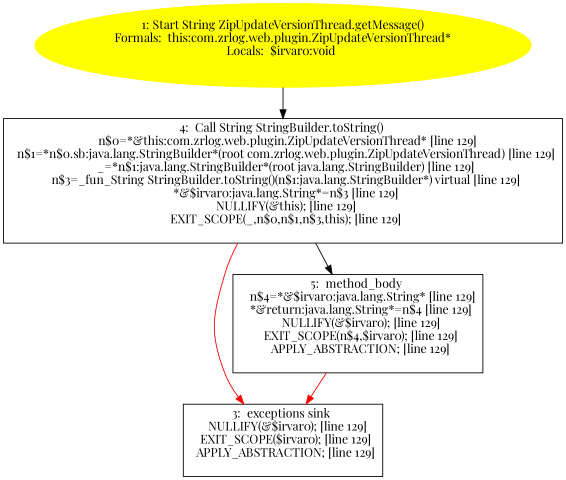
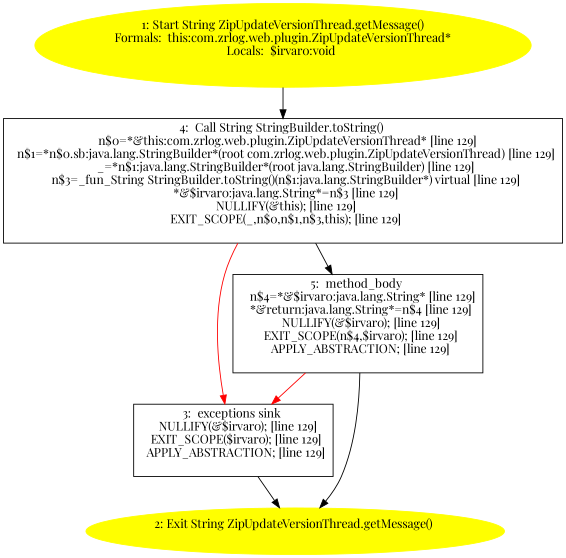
  digraph {
    fontname="Playfair Display"
    node [fontname="Playfair Display" shape=box]
    edge [fontname="Playfair Display"]
    n1 [color=yellow label="1: Start String ZipUpdateVersionThread.getMessage()\nFormals:  this:com.zrlog.web.plugin.ZipUpdateVersionThread*\nLocals:  $irvar0:void \n  " style=filled shape=""]
    n2 [label="4:  Call String StringBuilder.toString() \n   n$0=*&this:com.zrlog.web.plugin.ZipUpdateVersionThread* [line 129]\n  n$1=*n$0.sb:java.lang.StringBuilder*(root com.zrlog.web.plugin.ZipUpdateVersionThread) [line 129]\n  _=*n$1:java.lang.StringBuilder*(root java.lang.StringBuilder) [line 129]\n  n$3=_fun_String StringBuilder.toString()(n$1:java.lang.StringBuilder*) virtual [line 129]\n  *&$irvar0:java.lang.String*=n$3 [line 129]\n  NULLIFY(&this); [line 129]\n  EXIT_SCOPE(_,n$0,n$1,n$3,this); [line 129]\n "]
    n3 [label="3:  exceptions sink \n   NULLIFY(&$irvar0); [line 129]\n  EXIT_SCOPE($irvar0); [line 129]\n  APPLY_ABSTRACTION; [line 129]\n "]
    n4 [label="5:  method_body \n   n$4=*&$irvar0:java.lang.String* [line 129]\n  *&return:java.lang.String*=n$4 [line 129]\n  NULLIFY(&$irvar0); [line 129]\n  EXIT_SCOPE(n$4,$irvar0); [line 129]\n  APPLY_ABSTRACTION; [line 129]\n "]
+   n5 [color=yellow label="2: Exit String ZipUpdateVersionThread.getMessage() \n  " style=filled shape=""]
    n1 -> n2
    n2 -> n3 [color=red]
    n2 -> n4
+   n3 -> n5
    n4 -> n3 [color=red]
+   n4 -> n5
  }
